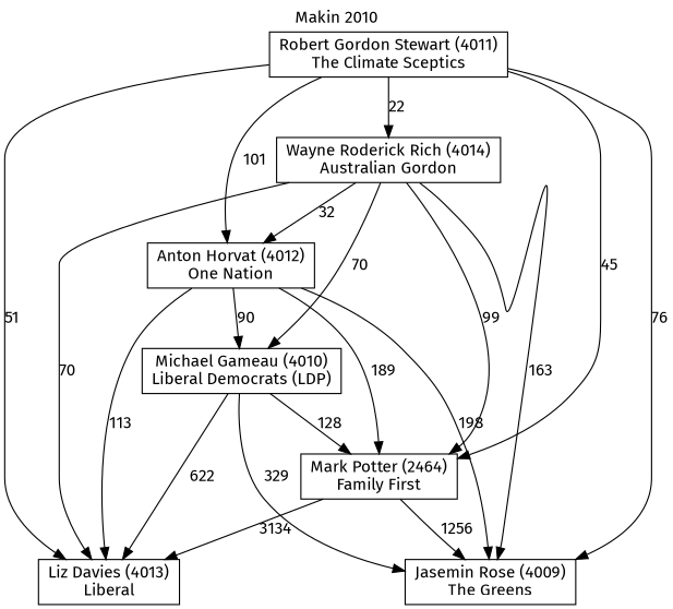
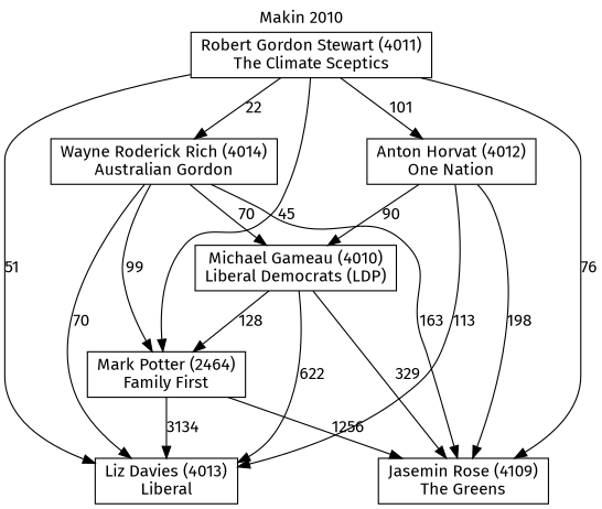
  digraph {
    fontname="Fira Sans"
    label="Makin 2010"
    labelloc=t
    mclimit=10
    node [fontname="Fira Sans" shape=box]
    edge [fontname="Fira Sans"]
    n1 [label="Liz Davies (4013)\nLiberal"]
-   n2 [label="Jasemin Rose (4009)\nThe Greens"]
+   n2 [label="Jasemin Rose (4109)\nThe Greens"]
    n3 [label="Mark Potter (2464)\nFamily First"]
    n4 [label="Michael Gameau (4010)\nLiberal Democrats (LDP)"]
    n5 [label="Anton Horvat (4012)\nOne Nation"]
    n6 [label="Wayne Roderick Rich (4014)\nAustralian Gordon"]
    n7 [label="Robert Gordon Stewart (4011)\nThe Climate Sceptics"]
    n3 -> n1 [label=3134]
    n3 -> n2 [label=1256]
    n4 -> n1 [label=622]
    n4 -> n2 [label=329]
    n4 -> n3 [label=128]
    n5 -> n1 [label=113]
    n5 -> n2 [label=198]
-   n5 -> n3 [label=189]
    n5 -> n4 [label=90]
    n6 -> n1 [label=70]
    n6 -> n2 [label=163]
    n6 -> n3 [label=99]
    n6 -> n4 [label=70]
-   n6 -> n5 [label=32]
    n7 -> n1 [label=51]
    n7 -> n2 [label=76]
    n7 -> n3 [label=45]
    n7 -> n5 [label=101]
    n7 -> n6 [label=22]
  }
